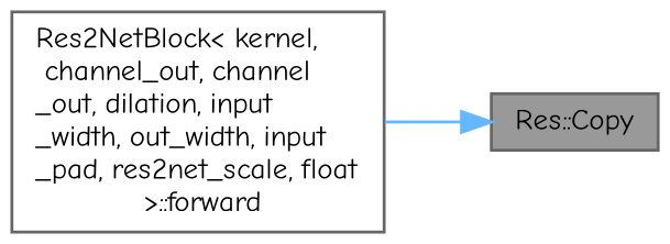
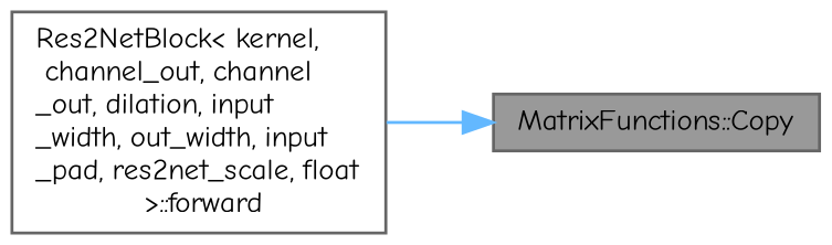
  digraph {
    rankdir=RL
    fontname="Comic Neue"
    node [fontname="Comic Neue" fontsize=10 shape=box style=filled]
-   n1 [color=gray40 fillcolor=grey60 fontcolor=black height=0.2 label="Res::Copy" width=0.4]
+   n1 [color=gray40 fillcolor=grey60 fontcolor=black height=0.2 label="MatrixFunctions::Copy" width=0.4]
    n2 [color=grey40 fillcolor=white height=0.2 label="Res2NetBlock\< kernel,\l channel_out, channel\l_out, dilation, input\l_width, out_width, input\l_pad, res2net_scale, float\l \>::forward" width=0.4]
    n1 -> n2 [color=steelblue1 dir=back fontname="Comic Neue" fontsize=10 labelfontname=Helvetica labelfontsize=10 style=solid]
  }
